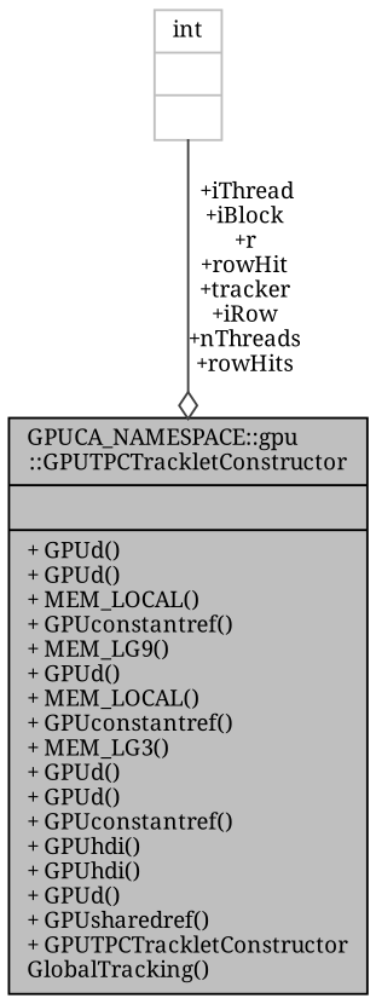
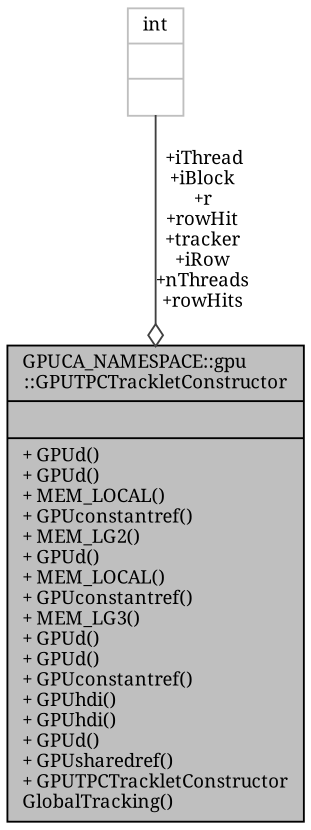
  digraph {
    fontname="Noto Serif"
    node [fontname="Noto Serif" fontsize=10 shape=record]
-   n1 [color=black fillcolor=grey75 fontcolor=black height=0.2 label="{GPUCA_NAMESPACE::gpu\l::GPUTPCTrackletConstructor\n||+ GPUd()\l+ GPUd()\l+ MEM_LOCAL()\l+ GPUconstantref()\l+ MEM_LG9()\l+ GPUd()\l+ MEM_LOCAL()\l+ GPUconstantref()\l+ MEM_LG3()\l+ GPUd()\l+ GPUd()\l+ GPUconstantref()\l+ GPUhdi()\l+ GPUhdi()\l+ GPUd()\l+ GPUsharedref()\l+ GPUTPCTrackletConstructor\lGlobalTracking()\l}" style=filled width=0.4]
+   n1 [color=black fillcolor=grey75 fontcolor=black height=0.2 label="{GPUCA_NAMESPACE::gpu\l::GPUTPCTrackletConstructor\n||+ GPUd()\l+ GPUd()\l+ MEM_LOCAL()\l+ GPUconstantref()\l+ MEM_LG2()\l+ GPUd()\l+ MEM_LOCAL()\l+ GPUconstantref()\l+ MEM_LG3()\l+ GPUd()\l+ GPUd()\l+ GPUconstantref()\l+ GPUhdi()\l+ GPUhdi()\l+ GPUd()\l+ GPUsharedref()\l+ GPUTPCTrackletConstructor\lGlobalTracking()\l}" style=filled width=0.4]
    n2 [color=grey75 height=0.2 label="{int\n||}" width=0.4]
    n2 -> n1 [arrowhead=odiamond color=grey25 fontname="Noto Serif" fontsize=10 label=" +iThread\n+iBlock\n+r\n+rowHit\n+tracker\n+iRow\n+nThreads\n+rowHits" labelfontname=Helvetica labelfontsize=10 style=solid]
  }
